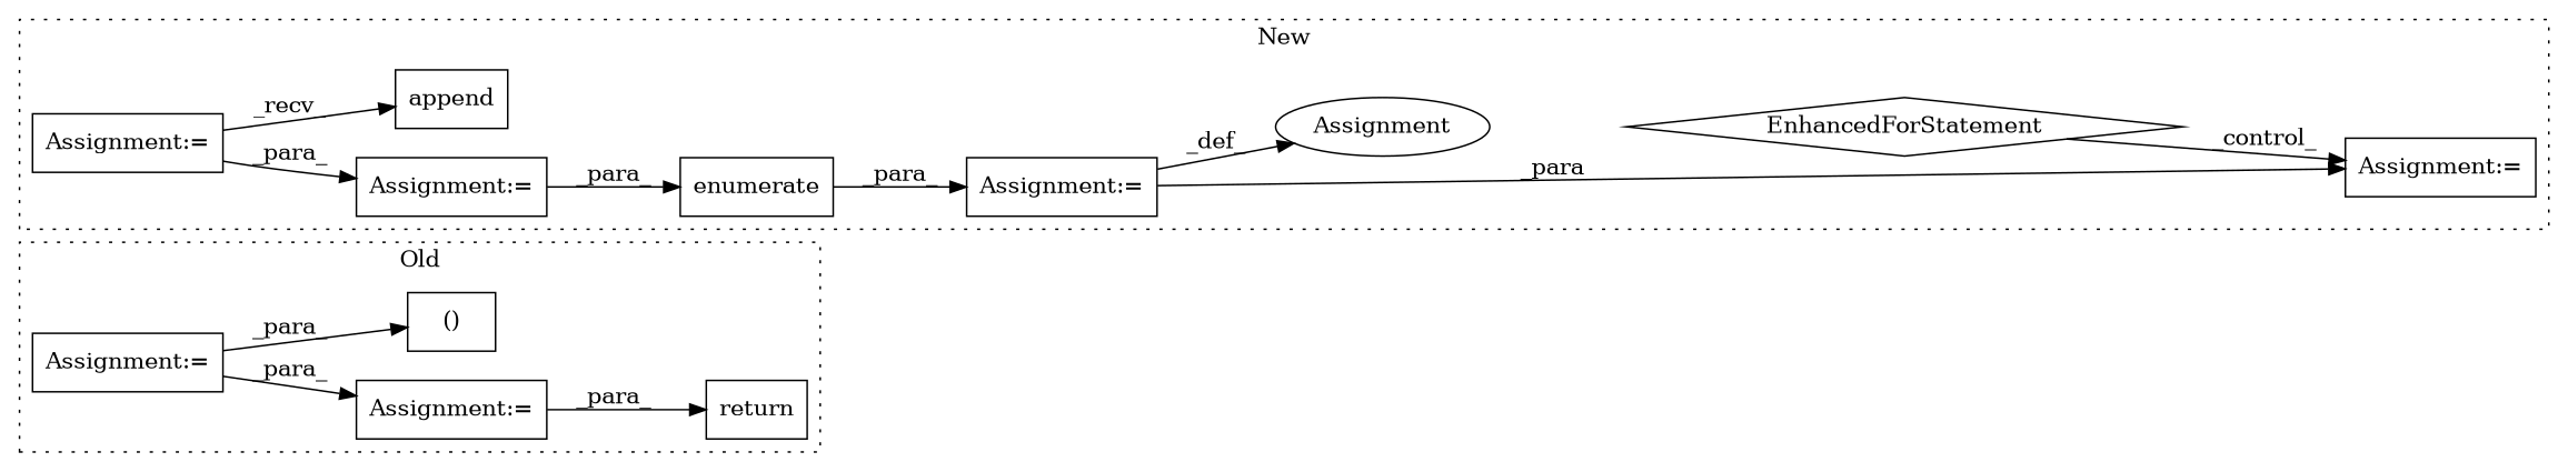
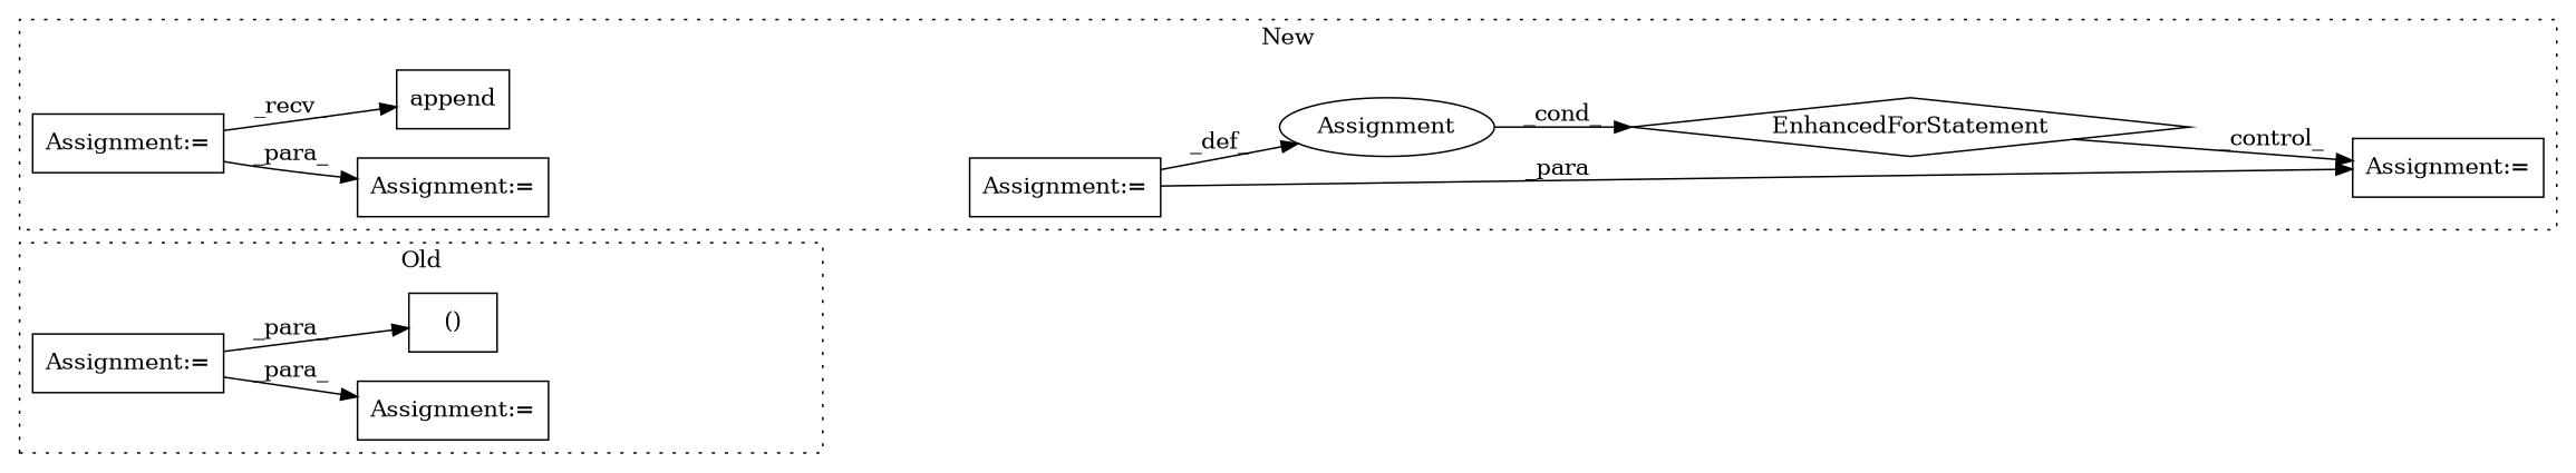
  digraph {
    rankdir=LR
    node [a=7 l=1 s="3295,3397" shape=box]
-   n1 [a=41 l=7 label=return s=2803]
    n2 [label="Assignment:=" s=2738]
    n3 [l=13 label="Assignment:=" s=1967]
    n4 [a=106 l=38 label="()" s=2257]
-   n5 [a=32 l="10,1" label=enumerate s="3374,3396"]
    n6 [l="67,2" label="Assignment:="]
    n7 [a=70 l="67,2" label=EnhancedForStatement shape=diamond]
    n8 [label="Assignment:=" s=3444]
    n9 [a=42 l=5 label=Assignment s=3366 shape=ellipse]
    n10 [label="Assignment:=" s=2635]
    n11 [l=2 label="Assignment:=" s=2861]
    n12 [a=32 l="7,1" label=append s="2737,2755"]
    subgraph cluster_1 {
      label=Old
      style=dotted
-     n1
      n2
      n3
      n4
    }
    subgraph cluster_2 {
      label=New
      style=dotted
-     n5
      n6
      n7
      n8
      n9
      n10
      n11
      n12
    }
-   n2 -> n1 [label=_para_]
    n3 -> n2 [label=_para_]
    n3 -> n4 [label=_para_]
-   n5 -> n6 [label=_para_]
    n6 -> n8 [label=_para_]
    n6 -> n9 [label=_def_]
    n7 -> n8 [label=_control_]
+   n9 -> n7 [label=_cond_]
    n10 -> n11 [label=_para_]
    n10 -> n12 [label=_recv_]
-   n11 -> n5 [label=_para_]
  }
